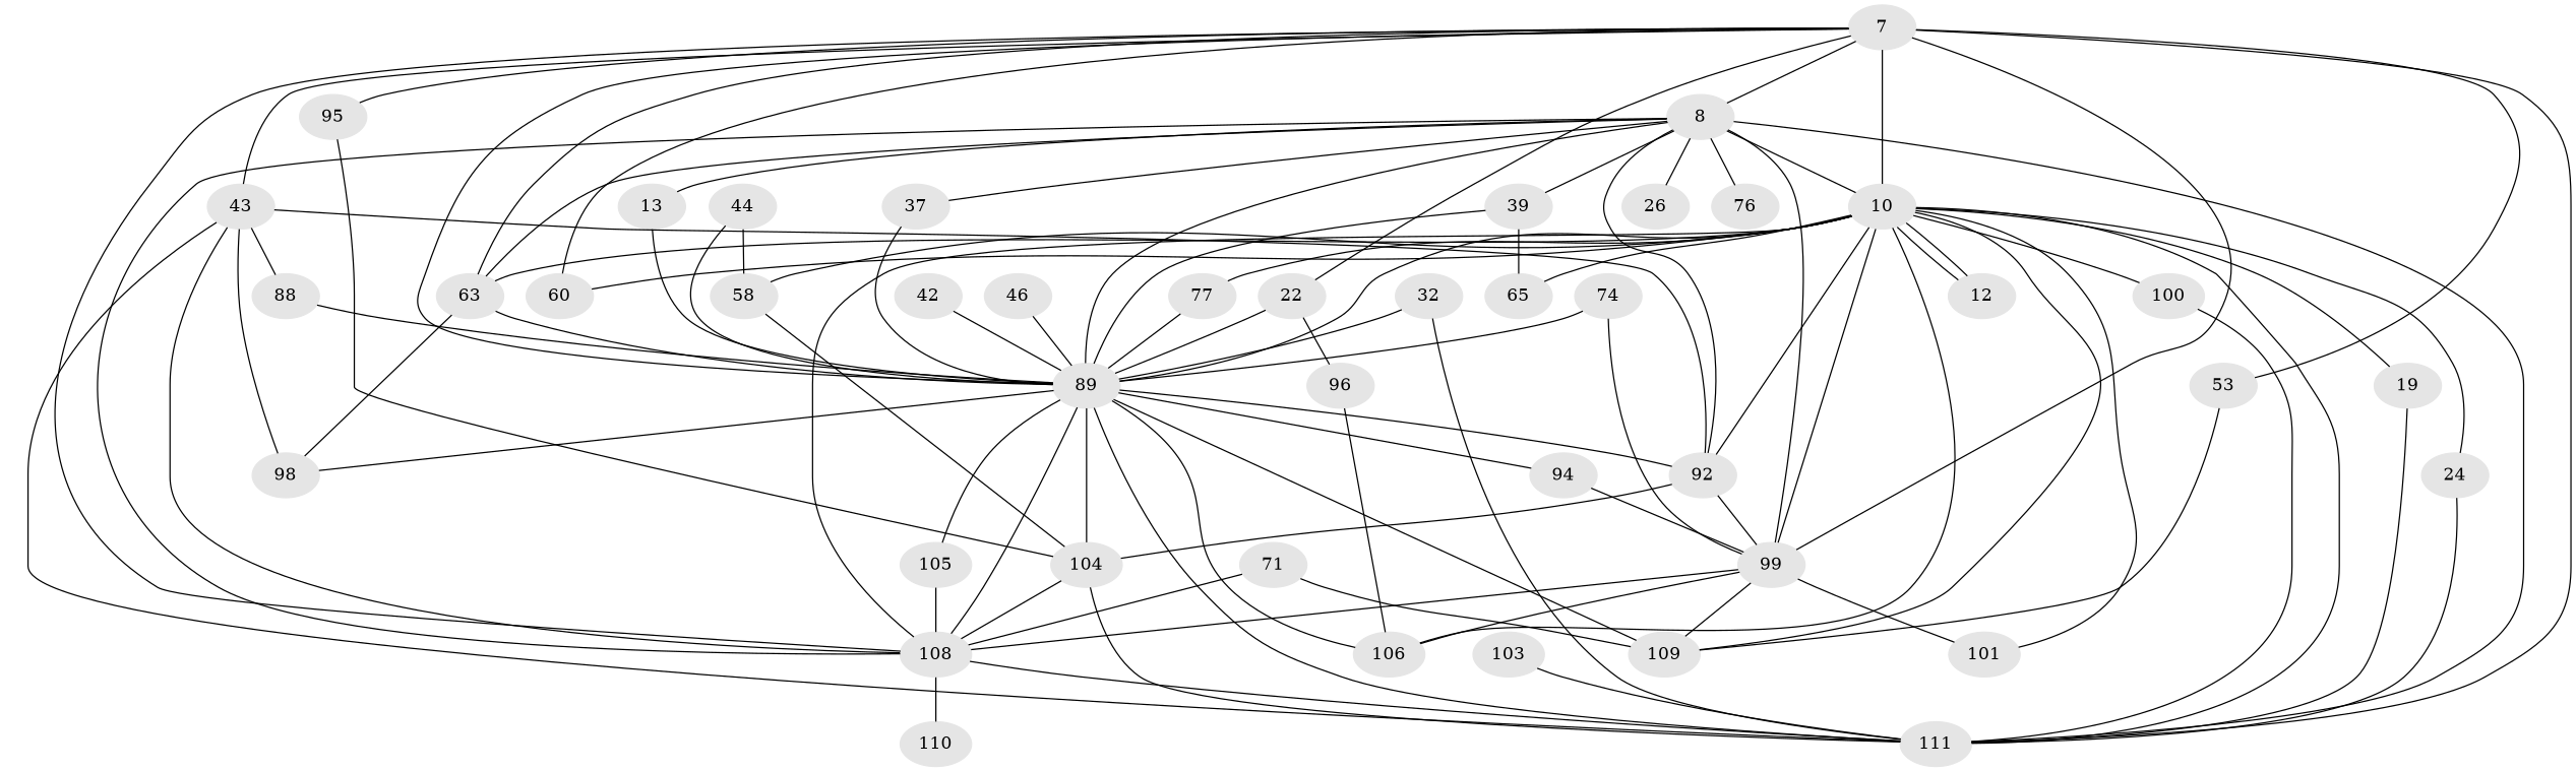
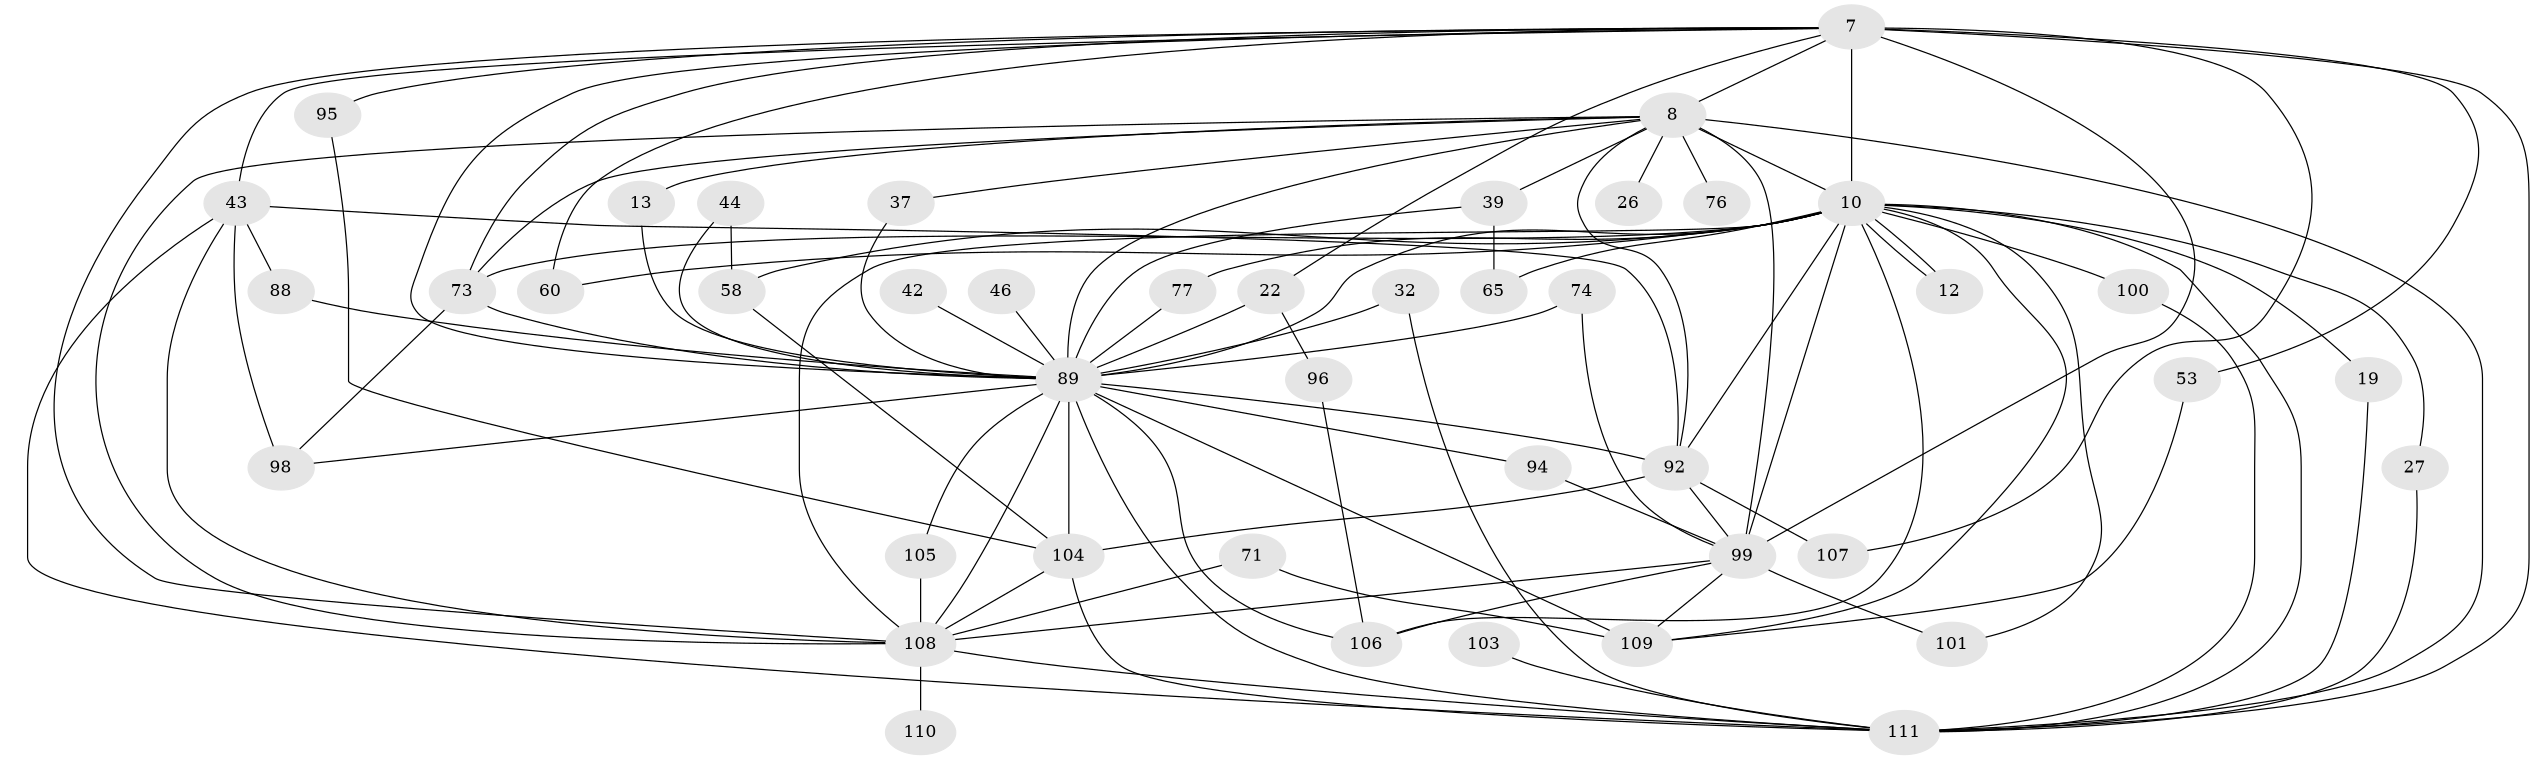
  graph {
    node [color=gray90 style=filled]
    7 [super="+5"]
    8 [super="+2"]
    10 [super="+1"]
    43 [super="+41"]
    53
    60
-   63 [super="+22+20+56"]
+   63 [super="+22+20+56" label=73]
    n8 [label=22 super="+47"]
    89 [super="+48+49+9"]
    95
    99 [super="+73+68+81+97"]
+   107
    108 [super="+61+78+102+69"]
    111 [super="+87+6"]
    13
    26
    37
    39 [super="+38"]
    76
    92 [super="+83+84+85"]
    12
    19
-   27 [label=24]
+   27
    58 [super="+25+23"]
    65
    77
    100 [super="+80"]
    101
    106 [super="+66+93"]
    109 [super="+79+34+57"]
    88
    98 [super="+30"]
    96
    104 [super="+11+15"]
    94
    105
    110
    32
    42
    44
    46
    71
    74
    103 [super="+50"]
    7 -- 8 [weight=4]
    7 -- 10 [weight=4]
    7 -- 43 [weight=2]
    7 -- 53
    7 -- 60
    7 -- 63 [weight=2]
    7 -- n8 [weight=2]
    7 -- 89 [weight=6]
    7 -- 95
    7 -- 99 [weight=11]
+   7 -- 107
    7 -- 108
    7 -- 111 [weight=4]
    8 -- 10 [weight=4]
    8 -- 63
    8 -- 89 [weight=5]
    8 -- 99
    8 -- 108
    8 -- 111 [weight=5]
    8 -- 13
    8 -- 26 [weight=2]
    8 -- 37
    8 -- 39 [weight=2]
    8 -- 76 [weight=2]
    8 -- 92 [weight=3]
    10 -- 60
    10 -- 63
    10 -- 89 [weight=4]
    10 -- 99
    10 -- 108 [weight=5]
    10 -- 111 [weight=4]
    10 -- 92
    10 -- 12
    10 -- 12
    10 -- 19
    10 -- 27
    10 -- 58 [weight=3]
    10 -- 65
    10 -- 77
    10 -- 100 [weight=2]
    10 -- 101
    10 -- 106
    10 -- 109
    43 -- 108 [weight=2]
    43 -- 111 [weight=2]
    43 -- 92 [weight=2]
    43 -- 88
    43 -- 98
    53 -- 109
    63 -- 89
    63 -- 98
    n8 -- 89 [weight=2]
    n8 -- 96
    89 -- 108 [weight=3]
    89 -- 111 [weight=7]
    89 -- 92 [weight=2]
    89 -- 106 [weight=2]
    89 -- 109 [weight=3]
    89 -- 98
    89 -- 104 [weight=2]
    89 -- 94
    89 -- 105
    95 -- 104
    99 -- 108 [weight=2]
    99 -- 101
    99 -- 106
    99 -- 109 [weight=2]
    108 -- 111
    108 -- 110
    13 -- 89
    37 -- 89
    39 -- 89
    39 -- 65
    92 -- 99
+   92 -- 107
    92 -- 104
    19 -- 111
    27 -- 111
    58 -- 104
    77 -- 89
    100 -- 111
    88 -- 89
    96 -- 106
    104 -- 108
    104 -- 111 [weight=2]
    94 -- 99
    105 -- 108 [weight=2]
    32 -- 89
    32 -- 111
    42 -- 89 [weight=2]
    44 -- 89
    44 -- 58
    46 -- 89 [weight=2]
    71 -- 108
    71 -- 109
    74 -- 89
    74 -- 99
    103 -- 111 [weight=3]
  }
